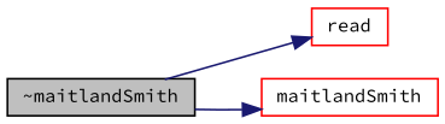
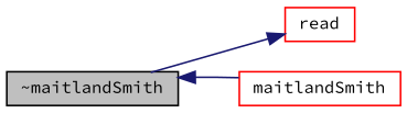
  digraph {
    fontname="Source Code Pro"
    rankdir=LR
    node [color=red fontname="Source Code Pro" fontsize=10 shape=record]
    edge [color=midnightblue fontname="Source Code Pro" fontsize=10 labelfontname=Helvetica labelfontsize=10 style=solid]
    n1 [color=black fillcolor=grey75 fontcolor=black height=0.2 label="~maitlandSmith" style=filled width=0.4]
    n2 [height=0.2 label=read width=0.4]
    n3 [height=0.2 label=maitlandSmith width=0.4]
    n1 -> n2
-   n1 -> n3
+   n3 -> n1
  }
